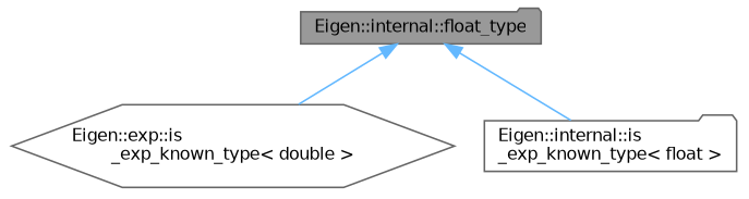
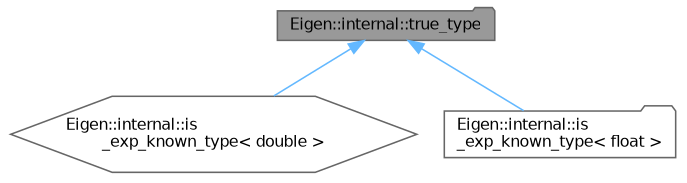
  digraph {
    fontname="DejaVu Sans"
    rankdir=TB
    node [color=gray40 fillcolor=white fontname="DejaVu Sans" fontsize=10 shape=folder style=filled]
    edge [color=steelblue1 dir=back fontname="DejaVu Sans" fontsize=10 labelfontname=Helvetica labelfontsize=10 style=solid]
-   n1 [fillcolor=grey60 fontcolor=black height=0.2 label="Eigen::internal::float_type" width=0.4]
-   n2 [height=0.2 label="Eigen::exp::is\l_exp_known_type\< double \>" shape=hexagon width=0.4]
+   n1 [fillcolor=grey60 fontcolor=black height=0.2 label="Eigen::internal::true_type" width=0.4]
+   n2 [height=0.2 label="Eigen::internal::is\l_exp_known_type\< double \>" shape=hexagon width=0.4]
    n3 [height=0.2 label="Eigen::internal::is\l_exp_known_type\< float \>" width=0.4]
    n1 -> n2
    n1 -> n3
  }
